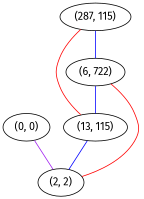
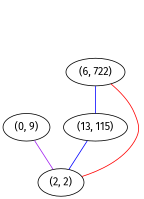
  graph {
    fontname="Fira Sans"
    node [fontname="Fira Sans"]
    edge [color=blue fontname="Fira Sans" weight=3]
    n1 [label="(6, 722)"]
-   "(287, 115)"
    "(13, 115)"
    "(2, 2)"
-   "(0, 0)"
+   "(0, 0)" [label="(0, 9)"]
    n1 -- "(13, 115)"
    n1 -- "(2, 2)" [color=red weight=1]
-   "(287, 115)" -- n1
-   "(287, 115)" -- "(13, 115)" [color=red weight=1]
    "(13, 115)" -- "(2, 2)"
    "(0, 0)" -- "(2, 2)" [color=purple weight=4]
  }
